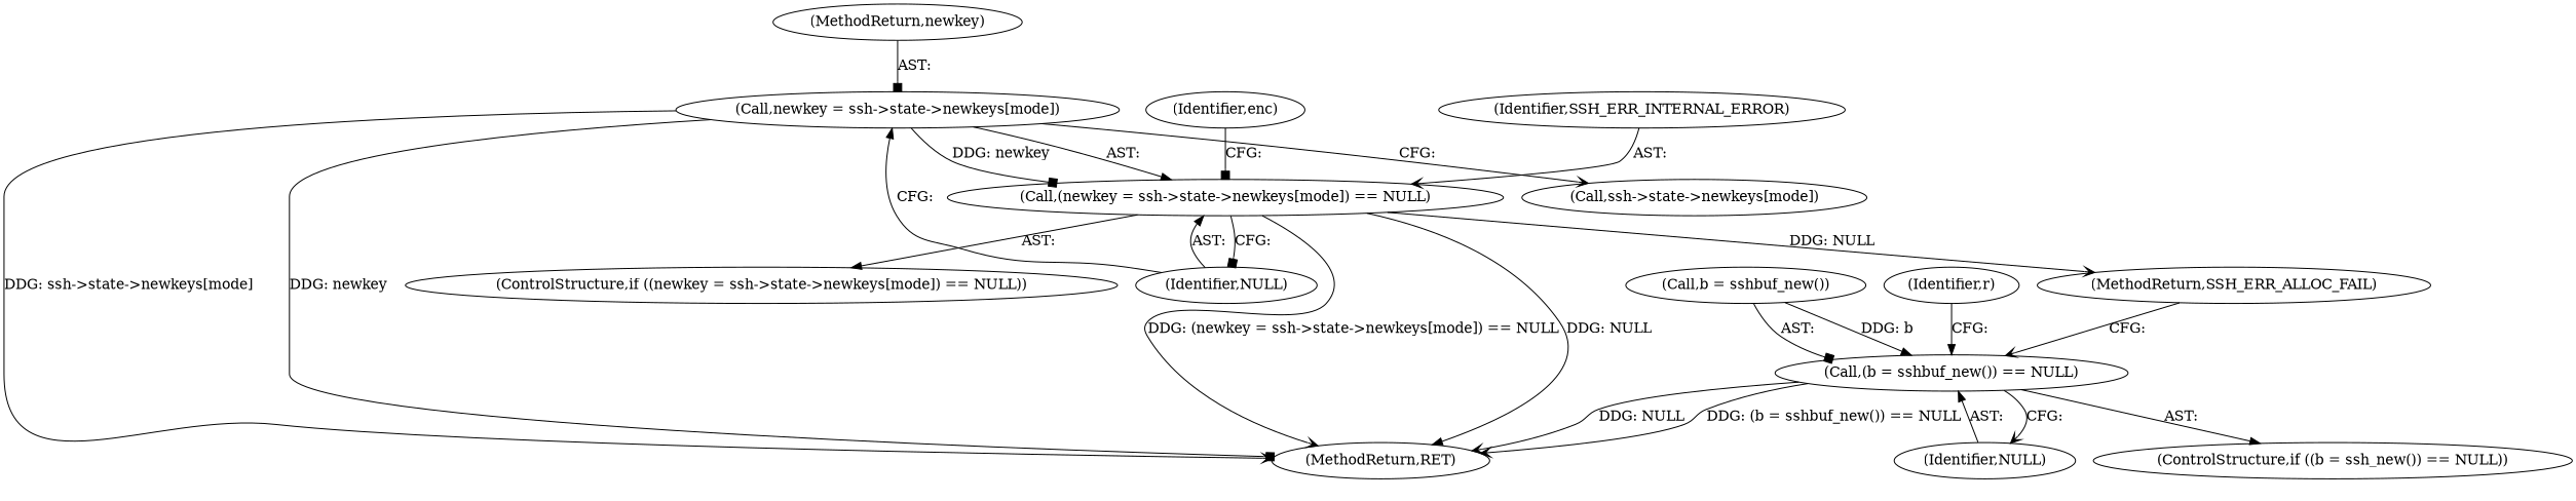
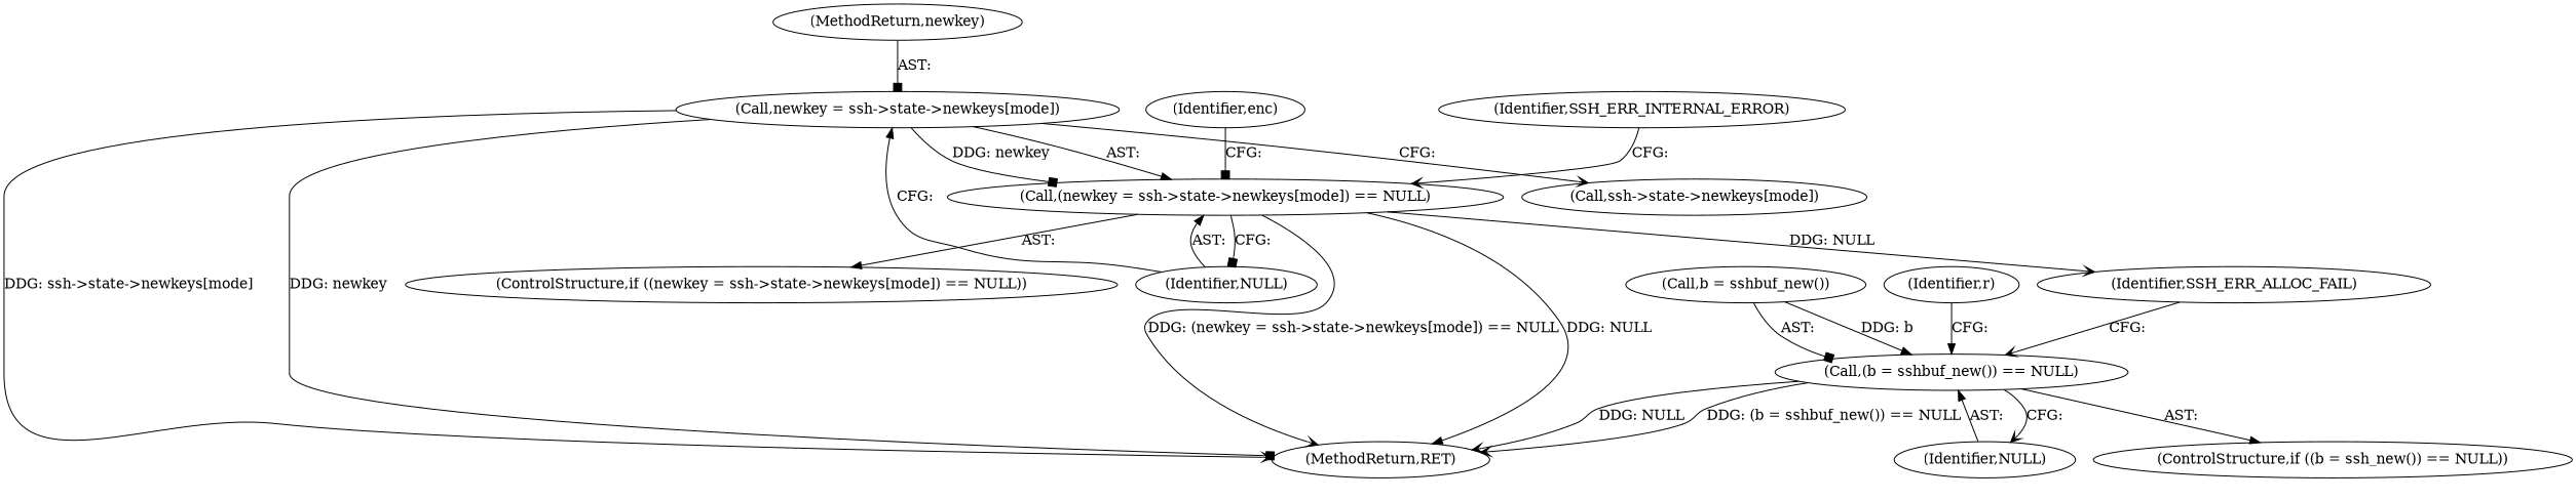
  digraph {
    edge [arrowhead=normal]
    n1 [label="(Call,newkey = ssh->state->newkeys[mode])"]
    n2 [label="(Call,(newkey = ssh->state->newkeys[mode]) == NULL)"]
    n3 [label="(MethodReturn,RET)"]
    n4 [label="(Call,ssh->state->newkeys[mode])"]
    n5 [label="(ControlStructure,if ((newkey = ssh->state->newkeys[mode]) == NULL))"]
    n6 [label="(Identifier,NULL)"]
-   n7 [label="(MethodReturn,SSH_ERR_ALLOC_FAIL)"]
+   n7 [label="(Identifier,SSH_ERR_ALLOC_FAIL)"]
    n8 [label="(Call,(b = sshbuf_new()) == NULL)"]
    n9 [label="(ControlStructure,if ((b = ssh_new()) == NULL))"]
    n10 [label="(Identifier,NULL)"]
    n11 [label="(MethodReturn,newkey)"]
    n12 [label="(Identifier,SSH_ERR_INTERNAL_ERROR)"]
    n13 [label="(Identifier,enc)"]
    n14 [label="(Call,b = sshbuf_new())"]
    n15 [label="(Identifier,r)"]
    n1 -> n2 [label="AST: "]
    n1 -> n2 [arrowhead=box label="DDG: newkey"]
    n1 -> n3 [arrowhead=vee label="DDG: ssh->state->newkeys[mode]"]
    n1 -> n3 [arrowhead=box label="DDG: newkey"]
    n1 -> n4 [arrowhead=vee label="CFG: "]
    n2 -> n3 [arrowhead=vee label="DDG: (newkey = ssh->state->newkeys[mode]) == NULL"]
    n2 -> n3 [label="DDG: NULL"]
    n2 -> n5 [label="AST: "]
    n2 -> n6 [arrowhead=box label="CFG: "]
    n2 -> n7 [arrowhead=vee label="DDG: NULL"]
    n6 -> n1 [label="CFG: "]
    n6 -> n2 [label="AST: "]
    n7 -> n8 [arrowhead=vee label="CFG: "]
    n8 -> n3 [arrowhead=vee label="DDG: NULL"]
    n8 -> n3 [arrowhead=vee label="DDG: (b = sshbuf_new()) == NULL"]
    n8 -> n9 [label="AST: "]
    n8 -> n10 [arrowhead=vee label="CFG: "]
    n10 -> n8 [label="AST: "]
    n11 -> n1 [arrowhead=box label="AST: "]
-   n12 -> n2 [arrowhead=vee label="AST: "]
+   n12 -> n2 [arrowhead=vee label="CFG: "]
    n13 -> n2 [arrowhead=box label="CFG: "]
    n14 -> n8 [arrowhead=box label="AST: "]
    n14 -> n8 [label="DDG: b"]
    n15 -> n8 [label="CFG: "]
  }
